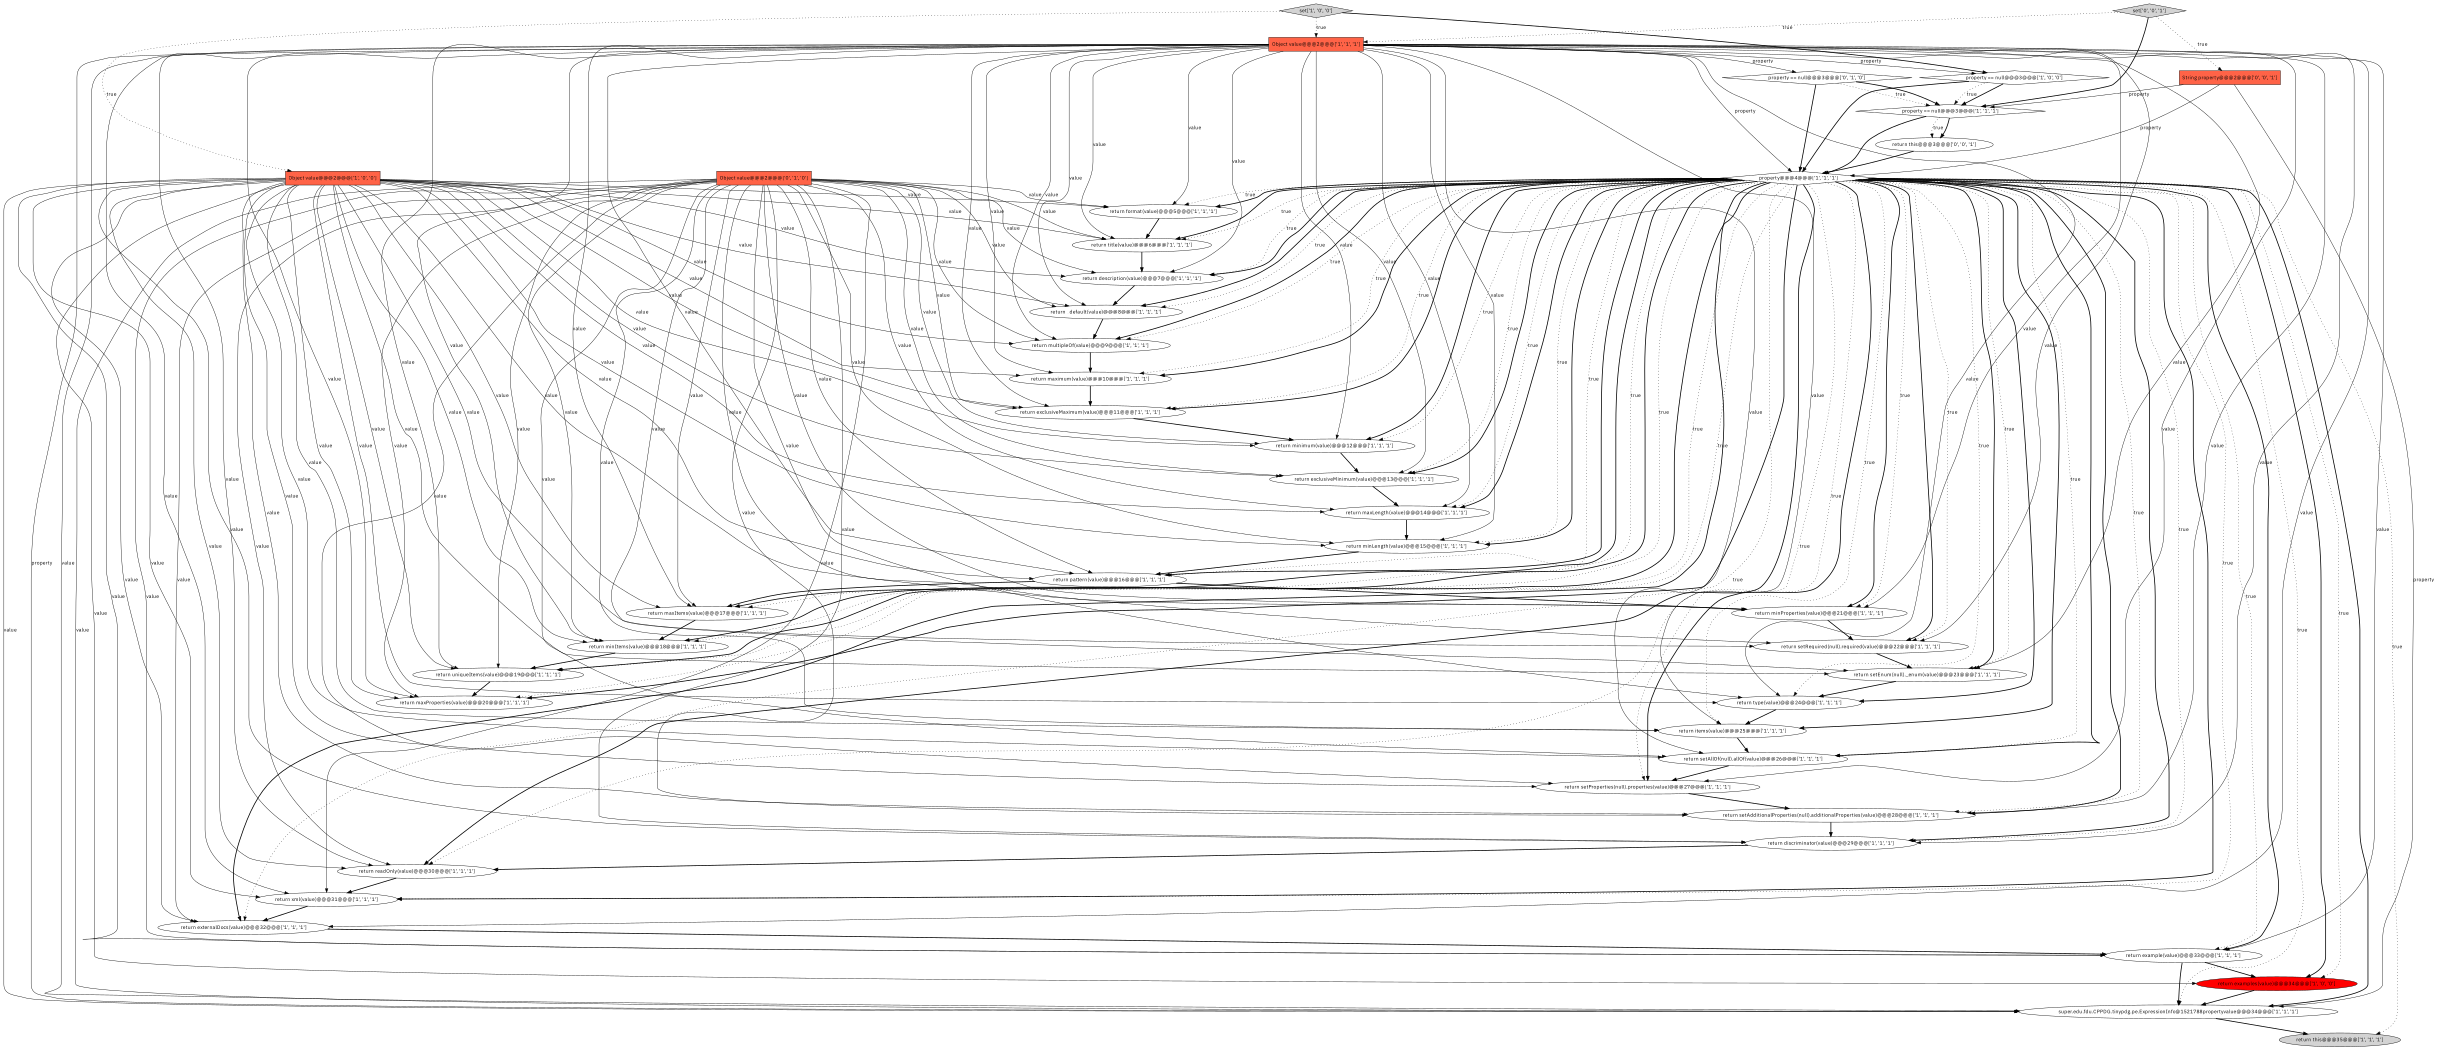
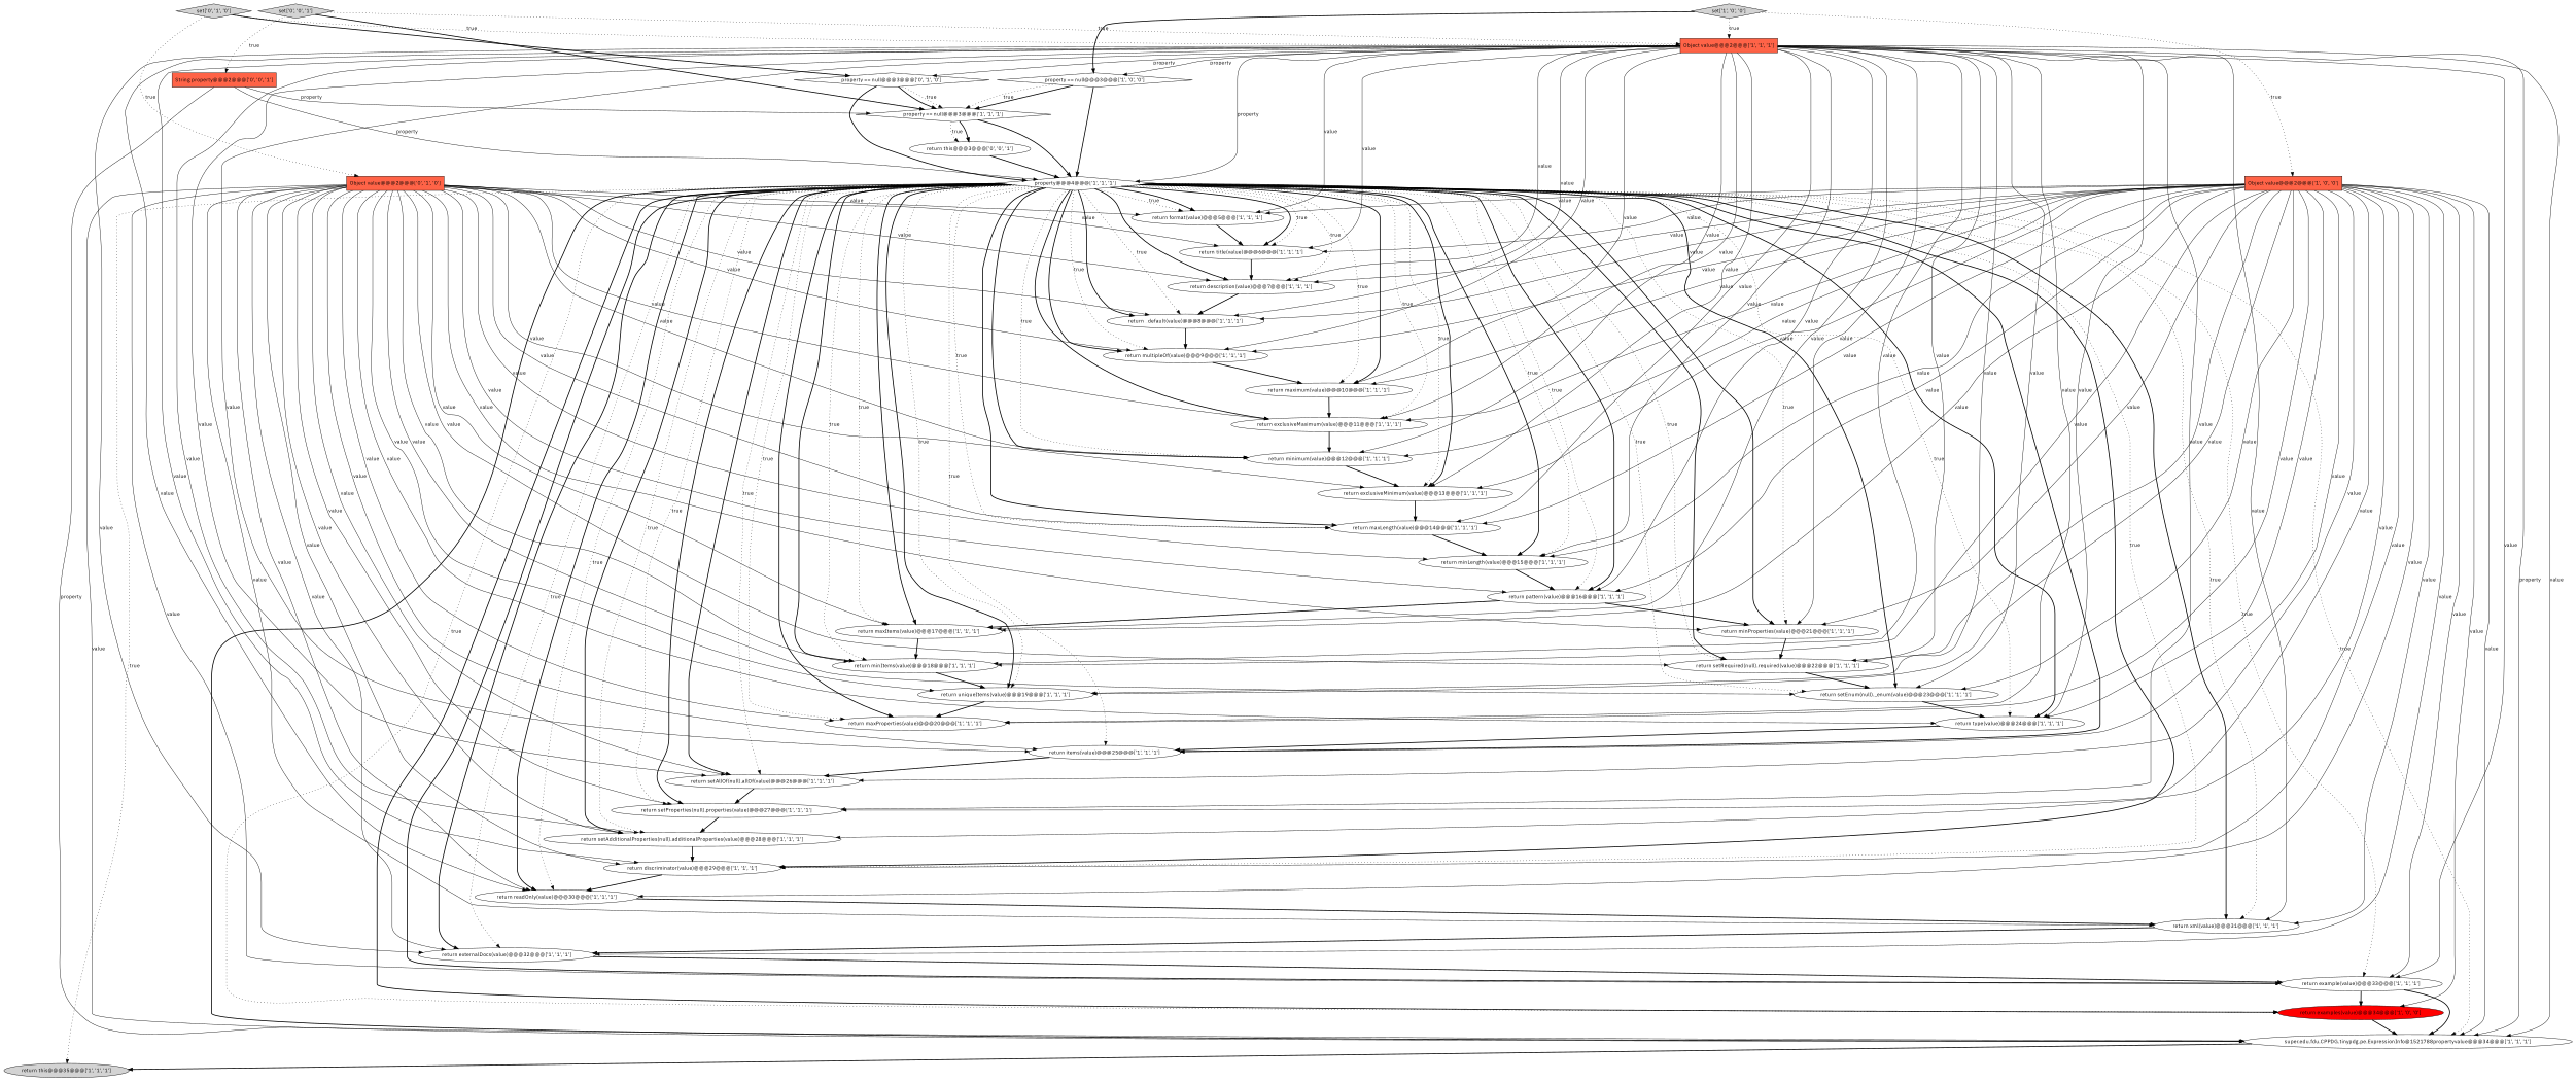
  digraph {
    fontname="IBM Plex Sans"
    node [fillcolor=white fontname="IBM Plex Sans" shape=ellipse style=filled]
    edge [fontname="IBM Plex Sans" style=solid]
    n1 [label="return multipleOf(value)@@@9@@@['1', '1', '1']"]
    n2 [label="return maximum(value)@@@10@@@['1', '1', '1']"]
    n3 [label="return exclusiveMaximum(value)@@@11@@@['1', '1', '1']"]
    n4 [label="return items(value)@@@25@@@['1', '1', '1']"]
    n5 [label="return setAllOf(null).allOf(value)@@@26@@@['1', '1', '1']"]
    n6 [label="return setProperties(null).properties(value)@@@27@@@['1', '1', '1']"]
    n7 [label="property == null@@@3@@@['0', '1', '0']" shape=diamond]
    n8 [label="property@@@4@@@['1', '1', '1']" shape=diamond]
    n9 [label="property == null@@@3@@@['1', '1', '1']" shape=diamond]
    n10 [label="return externalDocs(value)@@@32@@@['1', '1', '1']"]
    n11 [label="return example(value)@@@33@@@['1', '1', '1']"]
    n12 [label="return setAdditionalProperties(null).additionalProperties(value)@@@28@@@['1', '1', '1']"]
    n13 [label="return discriminator(value)@@@29@@@['1', '1', '1']"]
    n14 [label="return minLength(value)@@@15@@@['1', '1', '1']"]
    n15 [label="return pattern(value)@@@16@@@['1', '1', '1']"]
    n16 [label="return type(value)@@@24@@@['1', '1', '1']"]
    n17 [label="super.edu.fdu.CPPDG.tinypdg.pe.ExpressionInfo@1521788propertyvalue@@@34@@@['1', '1', '1']"]
    n18 [fillcolor=red label="return examples(value)@@@34@@@['1', '0', '0']"]
    n19 [fillcolor=lightgray label="return this@@@35@@@['1', '1', '1']"]
    n20 [label="return title(value)@@@6@@@['1', '1', '1']"]
    n21 [label="return description(value)@@@7@@@['1', '1', '1']"]
    n22 [label="return minimum(value)@@@12@@@['1', '1', '1']"]
    n23 [label="return exclusiveMinimum(value)@@@13@@@['1', '1', '1']"]
    n24 [label="return maxItems(value)@@@17@@@['1', '1', '1']"]
    n25 [label="return minItems(value)@@@18@@@['1', '1', '1']"]
    n26 [label="return xml(value)@@@31@@@['1', '1', '1']"]
    n27 [label="return setRequired(null).required(value)@@@22@@@['1', '1', '1']"]
    n28 [label="return readOnly(value)@@@30@@@['1', '1', '1']"]
    n29 [label="return format(value)@@@5@@@['1', '1', '1']"]
    n30 [label="return setEnum(null)._enum(value)@@@23@@@['1', '1', '1']"]
    n31 [label="return maxLength(value)@@@14@@@['1', '1', '1']"]
    n32 [label="return uniqueItems(value)@@@19@@@['1', '1', '1']"]
    n33 [label="return _default(value)@@@8@@@['1', '1', '1']"]
    n34 [label="return maxProperties(value)@@@20@@@['1', '1', '1']"]
    n35 [label="return minProperties(value)@@@21@@@['1', '1', '1']"]
    n36 [label="return this@@@3@@@['0', '0', '1']"]
    n37 [fillcolor=lightgray label="set['1', '0', '0']" shape=diamond]
    n38 [label="property == null@@@3@@@['1', '0', '0']" shape=diamond]
    n39 [fillcolor=tomato label="Object value@@@2@@@['1', '0', '0']" shape=box]
    n40 [fillcolor=tomato label="Object value@@@2@@@['1', '1', '1']" shape=box]
    n41 [fillcolor=tomato label="Object value@@@2@@@['0', '1', '0']" shape=box]
    n42 [fillcolor=lightgray label="set['0', '0', '1']" shape=diamond]
    n43 [fillcolor=tomato label="String property@@@2@@@['0', '0', '1']" shape=box]
+   n44 [fillcolor=lightgray label="set['0', '1', '0']" shape=diamond]
    n1 -> n2 [style=bold]
    n2 -> n3 [style=bold]
    n3 -> n22 [style=bold]
    n4 -> n5 [style=bold]
    n5 -> n6 [style=bold]
    n6 -> n12 [style=bold]
    n7 -> n8 [style=bold]
    n7 -> n9 [label=true style=dotted]
    n7 -> n9 [style=bold]
    n8 -> n1 [style=bold]
    n8 -> n1 [label=true style=dotted]
    n8 -> n2 [label=true style=dotted]
    n8 -> n2 [style=bold]
    n8 -> n3 [label=true style=dotted]
    n8 -> n3 [style=bold]
    n8 -> n4 [style=bold]
    n8 -> n4 [label=true style=dotted]
    n8 -> n5 [label=true style=dotted]
    n8 -> n5 [style=bold]
    n8 -> n6 [label=true style=dotted]
    n8 -> n6 [style=bold]
    n8 -> n10 [style=bold]
    n8 -> n10 [label=true style=dotted]
    n8 -> n11 [label=true style=dotted]
    n8 -> n11 [style=bold]
    n8 -> n12 [style=bold]
    n8 -> n12 [label=true style=dotted]
    n8 -> n13 [style=bold]
    n8 -> n13 [label=true style=dotted]
    n8 -> n14 [label=true style=dotted]
    n8 -> n14 [style=bold]
    n8 -> n15 [label=true style=dotted]
    n8 -> n15 [style=bold]
    n8 -> n16 [label=true style=dotted]
    n8 -> n16 [style=bold]
    n8 -> n17 [label=true style=dotted]
    n8 -> n17 [style=bold]
    n8 -> n18 [label=true style=dotted]
    n8 -> n18 [style=bold]
    n8 -> n19 [label=true style=dotted]
    n8 -> n20 [style=bold]
    n8 -> n20 [label=true style=dotted]
    n8 -> n21 [label=true style=dotted]
    n8 -> n21 [style=bold]
    n8 -> n22 [style=bold]
    n8 -> n22 [label=true style=dotted]
    n8 -> n23 [label=true style=dotted]
    n8 -> n23 [style=bold]
    n8 -> n24 [style=bold]
    n8 -> n24 [label=true style=dotted]
    n8 -> n25 [style=bold]
    n8 -> n25 [label=true style=dotted]
    n8 -> n26 [style=bold]
    n8 -> n26 [label=true style=dotted]
    n8 -> n27 [style=bold]
    n8 -> n27 [label=true style=dotted]
    n8 -> n28 [style=bold]
    n8 -> n28 [label=true style=dotted]
    n8 -> n29 [label=true style=dotted]
    n8 -> n29 [style=bold]
    n8 -> n30 [style=bold]
    n8 -> n30 [label=true style=dotted]
    n8 -> n31 [label=true style=dotted]
    n8 -> n31 [style=bold]
    n8 -> n32 [style=bold]
    n8 -> n32 [label=true style=dotted]
    n8 -> n33 [style=bold]
    n8 -> n33 [label=true style=dotted]
    n8 -> n34 [label=true style=dotted]
    n8 -> n34 [style=bold]
    n8 -> n35 [style=bold]
    n8 -> n35 [label=true style=dotted]
    n9 -> n8 [style=bold]
    n9 -> n36 [style=bold]
    n9 -> n36 [label=true style=dotted]
    n10 -> n11 [style=bold]
    n11 -> n17 [style=bold]
    n11 -> n18 [style=bold]
    n12 -> n13 [style=bold]
    n13 -> n28 [style=bold]
    n14 -> n15 [style=bold]
    n15 -> n24 [style=bold]
    n15 -> n35 [style=bold]
    n16 -> n4 [style=bold]
    n17 -> n19 [style=bold]
    n18 -> n17 [style=bold]
    n20 -> n21 [style=bold]
    n21 -> n33 [style=bold]
    n22 -> n23 [style=bold]
    n23 -> n31 [style=bold]
    n24 -> n25 [style=bold]
    n25 -> n32 [style=bold]
    n26 -> n10 [style=bold]
    n27 -> n30 [style=bold]
    n28 -> n26 [style=bold]
    n29 -> n20 [style=bold]
    n30 -> n16 [style=bold]
    n31 -> n14 [style=bold]
    n32 -> n34 [style=bold]
    n33 -> n1 [style=bold]
    n35 -> n27 [style=bold]
    n36 -> n8 [style=bold]
    n37 -> n38 [style=bold]
    n37 -> n39 [label=true style=dotted]
    n37 -> n40 [label=true style=dotted]
    n38 -> n8 [style=bold]
    n38 -> n9 [style=bold]
    n38 -> n9 [label=true style=dotted]
    n39 -> n1 [label=value]
    n39 -> n2 [label=value]
    n39 -> n3 [label=value]
    n39 -> n4 [label=value]
    n39 -> n5 [label=value]
    n39 -> n6 [label=value]
    n39 -> n10 [label=value]
    n39 -> n11 [label=value]
    n39 -> n12 [label=value]
    n39 -> n13 [label=value]
    n39 -> n14 [label=value]
    n39 -> n15 [label=value]
    n39 -> n16 [label=value]
    n39 -> n17 [label=value]
    n39 -> n18 [label=value]
    n39 -> n20 [label=value]
    n39 -> n21 [label=value]
    n39 -> n22 [label=value]
    n39 -> n23 [label=value]
    n39 -> n24 [label=value]
    n39 -> n25 [label=value]
    n39 -> n26 [label=value]
    n39 -> n27 [label=value]
    n39 -> n28 [label=value]
    n39 -> n29 [label=value]
    n39 -> n30 [label=value]
    n39 -> n31 [label=value]
    n39 -> n32 [label=value]
    n39 -> n33 [label=value]
    n39 -> n34 [label=value]
    n39 -> n35 [label=value]
    n40 -> n1 [label=value]
    n40 -> n2 [label=value]
    n40 -> n3 [label=value]
    n40 -> n4 [label=value]
    n40 -> n5 [label=value]
    n40 -> n6 [label=value]
    n40 -> n7 [label=property]
    n40 -> n8 [label=property]
    n40 -> n10 [label=value]
    n40 -> n11 [label=value]
    n40 -> n12 [label=value]
    n40 -> n13 [label=value]
    n40 -> n14 [label=value]
    n40 -> n15 [label=value]
    n40 -> n16 [label=value]
    n40 -> n17 [label=property]
    n40 -> n17 [label=value]
    n40 -> n20 [label=value]
    n40 -> n21 [label=value]
    n40 -> n22 [label=value]
    n40 -> n23 [label=value]
    n40 -> n24 [label=value]
    n40 -> n25 [label=value]
    n40 -> n26 [label=value]
    n40 -> n27 [label=value]
    n40 -> n28 [label=value]
    n40 -> n29 [label=value]
    n40 -> n30 [label=value]
    n40 -> n31 [label=value]
    n40 -> n32 [label=value]
    n40 -> n33 [label=value]
    n40 -> n34 [label=value]
    n40 -> n35 [label=value]
    n40 -> n38 [label=property]
    n41 -> n1 [label=value]
    n41 -> n3 [label=value]
    n41 -> n4 [label=value]
    n41 -> n5 [label=value]
    n41 -> n6 [label=value]
    n41 -> n10 [label=value]
    n41 -> n11 [label=value]
    n41 -> n12 [label=value]
    n41 -> n13 [label=value]
    n41 -> n14 [label=value]
    n41 -> n15 [label=value]
    n41 -> n16 [label=value]
    n41 -> n17 [label=value]
    n41 -> n20 [label=value]
    n41 -> n21 [label=value]
    n41 -> n22 [label=value]
    n41 -> n23 [label=value]
    n41 -> n24 [label=value]
    n41 -> n25 [label=value]
    n41 -> n26 [label=value]
    n41 -> n27 [label=value]
    n41 -> n28 [label=value]
    n41 -> n29 [label=value]
    n41 -> n30 [label=value]
    n41 -> n31 [label=value]
    n41 -> n32 [label=value]
    n41 -> n33 [label=value]
    n41 -> n34 [label=value]
    n41 -> n35 [label=value]
    n42 -> n9 [style=bold]
    n42 -> n40 [label=true style=dotted]
    n42 -> n43 [label=true style=dotted]
    n43 -> n8 [label=property]
    n43 -> n9 [label=property]
    n43 -> n17 [label=property]
+   n44 -> n7 [style=bold]
+   n44 -> n40 [label=true style=dotted]
+   n44 -> n41 [label=true style=dotted]
  }
